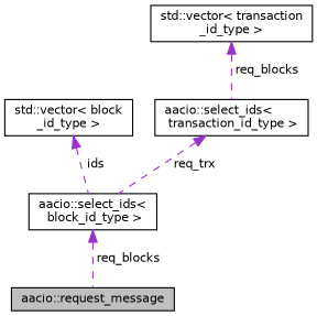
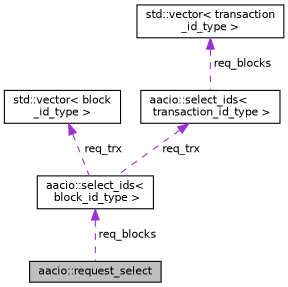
  digraph {
    node [color=black fillcolor=white fontname=Helvetica fontsize=10 shape=record style=filled]
    edge [color=darkorchid3 dir=back fontname=Helvetica fontsize=10 labelfontname=Helvetica labelfontsize=10 style=dashed]
-   n1 [fillcolor=grey75 fontcolor=black height=0.2 label="aacio::request_message" width=0.4]
+   n1 [fillcolor=grey75 fontcolor=black height=0.2 label="aacio::request_select" width=0.4]
    n2 [height=0.2 label="aacio::select_ids\<\l block_id_type \>" width=0.4]
    n3 [height=0.2 label="std::vector\< block\l_id_type \>" width=0.4]
    n4 [height=0.2 label="aacio::select_ids\<\l transaction_id_type \>" width=0.4]
    n5 [height=0.2 label="std::vector\< transaction\l_id_type \>" width=0.4]
    n2 -> n1 [label=" req_blocks"]
-   n3 -> n2 [label=" ids"]
+   n3 -> n2 [label=" req_trx"]
    n4 -> n2 [label=" req_trx"]
    n5 -> n4 [label=" req_blocks"]
  }
